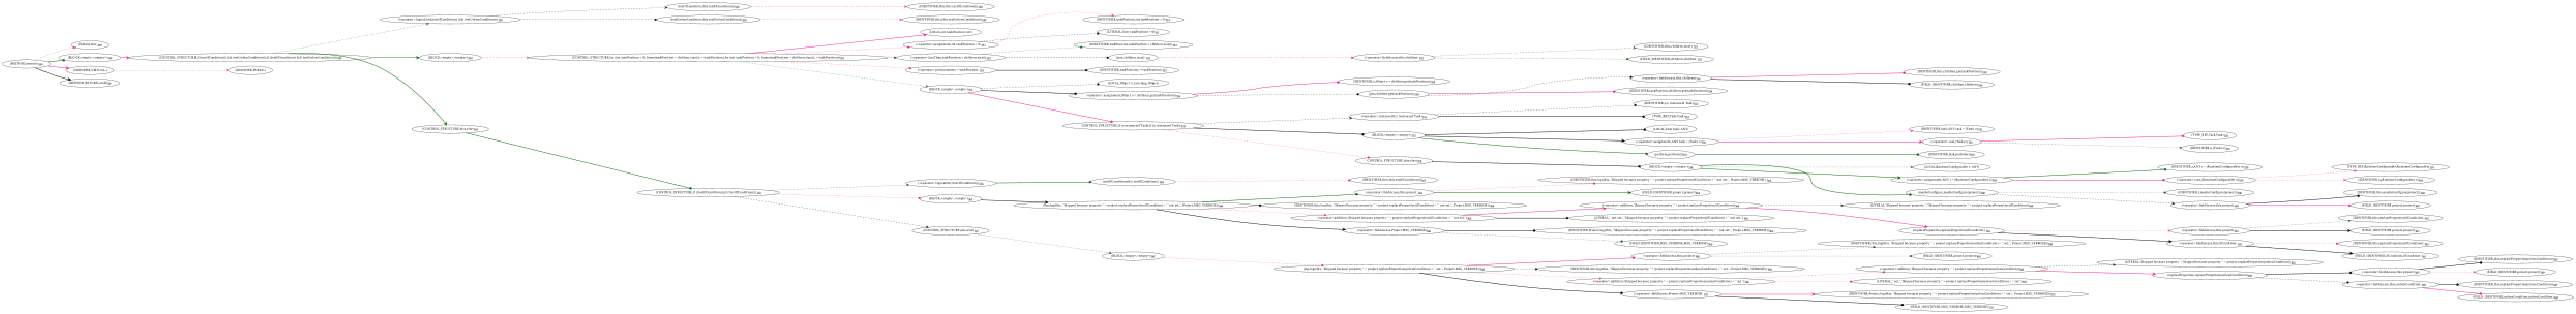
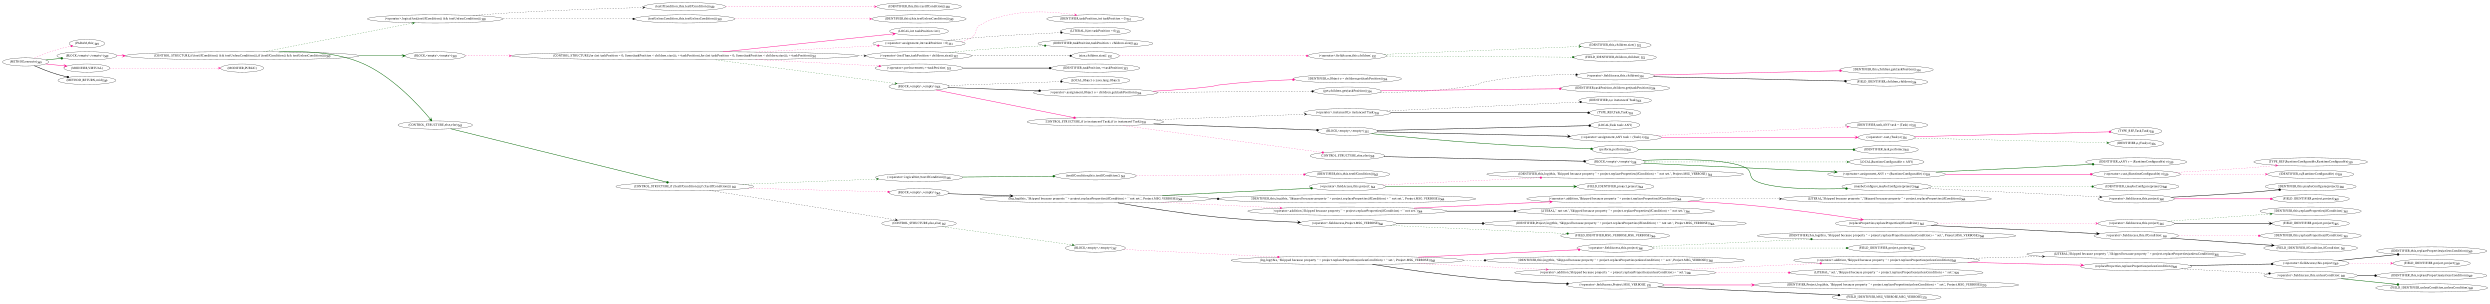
  digraph {
    fontname="PT Serif"
    rankdir=LR
    node [fontname="PT Serif"]
    edge [arrowhead=dot color=deeppink fontname="PT Serif" style=dashed]
    n1 [label=<(METHOD,execute)<SUB>349</SUB>>]
    n2 [label=<(PARAM,this)<SUB>349</SUB>>]
    n3 [label=<(BLOCK,&lt;empty&gt;,&lt;empty&gt;)<SUB>349</SUB>>]
    n4 [label=<(MODIFIER,VIRTUAL)>]
    n5 [label=<(METHOD_RETURN,void)<SUB>349</SUB>>]
    n6 [label=<(CONTROL_STRUCTURE,if (testIfCondition() &amp;&amp; testUnlessCondition()),if (testIfCondition() &amp;&amp; testUnlessCondition()))<SUB>350</SUB>>]
    n7 [label=<(MODIFIER,PUBLIC)>]
    n8 [label=<(&lt;operator&gt;.logicalAnd,testIfCondition() &amp;&amp; testUnlessCondition())<SUB>350</SUB>>]
    n9 [label=<(BLOCK,&lt;empty&gt;,&lt;empty&gt;)<SUB>350</SUB>>]
    n10 [label=<(CONTROL_STRUCTURE,else,else)<SUB>363</SUB>>]
    n11 [label=<(testIfCondition,this.testIfCondition())<SUB>350</SUB>>]
    n12 [label=<(testUnlessCondition,this.testUnlessCondition())<SUB>350</SUB>>]
    n13 [label=<(CONTROL_STRUCTURE,for (int taskPosition = 0; Some(taskPosition &lt; children.size()); ++taskPosition),for (int taskPosition = 0; Some(taskPosition &lt; children.size()); ++taskPosition))<SUB>351</SUB>>]
    n14 [label=<(CONTROL_STRUCTURE,if (!testIfCondition()),if (!testIfCondition()))<SUB>363</SUB>>]
    n15 [label=<(IDENTIFIER,this,this.testIfCondition())<SUB>350</SUB>>]
    n16 [label=<(IDENTIFIER,this,this.testUnlessCondition())<SUB>350</SUB>>]
    n17 [label=<(LOCAL,int taskPosition: int)>]
    n18 [label=<(&lt;operator&gt;.assignment,int taskPosition = 0)<SUB>351</SUB>>]
    n19 [label=<(&lt;operator&gt;.lessThan,taskPosition &lt; children.size())<SUB>352</SUB>>]
    n20 [label=<(&lt;operator&gt;.preIncrement,++taskPosition)<SUB>353</SUB>>]
    n21 [label=<(BLOCK,&lt;empty&gt;,&lt;empty&gt;)<SUB>353</SUB>>]
    n22 [label=<(IDENTIFIER,taskPosition,int taskPosition = 0)<SUB>351</SUB>>]
    n23 [label=<(LITERAL,0,int taskPosition = 0)<SUB>351</SUB>>]
    n24 [label=<(IDENTIFIER,taskPosition,taskPosition &lt; children.size())<SUB>352</SUB>>]
    n25 [label=<(size,children.size())<SUB>352</SUB>>]
    n26 [label=<(IDENTIFIER,taskPosition,++taskPosition)<SUB>353</SUB>>]
    n27 [label=<(LOCAL,Object o: java.lang.Object)>]
    n28 [label=<(&lt;operator&gt;.assignment,Object o = children.get(taskPosition))<SUB>354</SUB>>]
    n29 [label=<(CONTROL_STRUCTURE,if (o instanceof Task),if (o instanceof Task))<SUB>355</SUB>>]
    n30 [label=<(&lt;operator&gt;.fieldAccess,this.children)<SUB>352</SUB>>]
    n31 [label=<(IDENTIFIER,this,children.size())<SUB>352</SUB>>]
    n32 [label=<(FIELD_IDENTIFIER,children,children)<SUB>352</SUB>>]
    n33 [label=<(IDENTIFIER,o,Object o = children.get(taskPosition))<SUB>354</SUB>>]
    n34 [label=<(get,children.get(taskPosition))<SUB>354</SUB>>]
    n35 [label=<(&lt;operator&gt;.instanceOf,o instanceof Task)<SUB>355</SUB>>]
    n36 [label=<(BLOCK,&lt;empty&gt;,&lt;empty&gt;)<SUB>355</SUB>>]
    n37 [label=<(CONTROL_STRUCTURE,else,else)<SUB>358</SUB>>]
    n38 [label=<(&lt;operator&gt;.fieldAccess,this.children)<SUB>354</SUB>>]
    n39 [label=<(IDENTIFIER,taskPosition,children.get(taskPosition))<SUB>354</SUB>>]
    n40 [label=<(IDENTIFIER,this,children.get(taskPosition))<SUB>354</SUB>>]
    n41 [label=<(FIELD_IDENTIFIER,children,children)<SUB>354</SUB>>]
    n42 [label=<(IDENTIFIER,o,o instanceof Task)<SUB>355</SUB>>]
    n43 [label=<(TYPE_REF,Task,Task)<SUB>355</SUB>>]
    n44 [label=<(LOCAL,Task task: ANY)>]
    n45 [label=<(&lt;operator&gt;.assignment,ANY task = (Task) o)<SUB>356</SUB>>]
    n46 [label=<(perform,perform())<SUB>357</SUB>>]
    n47 [label=<(BLOCK,&lt;empty&gt;,&lt;empty&gt;)<SUB>358</SUB>>]
    n48 [label=<(IDENTIFIER,task,ANY task = (Task) o)<SUB>351</SUB>>]
    n49 [label=<(&lt;operator&gt;.cast,(Task) o)<SUB>356</SUB>>]
    n50 [label=<(IDENTIFIER,task,perform())<SUB>357</SUB>>]
    n51 [label=<(TYPE_REF,Task,Task)<SUB>356</SUB>>]
    n52 [label=<(IDENTIFIER,o,(Task) o)<SUB>356</SUB>>]
    n53 [label=<(LOCAL,RuntimeConfigurable r: ANY)>]
    n54 [label=<(&lt;operator&gt;.assignment,ANY r = (RuntimeConfigurable) o)<SUB>359</SUB>>]
    n55 [label=<(maybeConfigure,maybeConfigure(project))<SUB>360</SUB>>]
    n56 [label=<(IDENTIFIER,r,ANY r = (RuntimeConfigurable) o)<SUB>359</SUB>>]
    n57 [label=<(&lt;operator&gt;.cast,(RuntimeConfigurable) o)<SUB>359</SUB>>]
    n58 [label=<(IDENTIFIER,r,maybeConfigure(project))<SUB>360</SUB>>]
    n59 [label=<(&lt;operator&gt;.fieldAccess,this.project)<SUB>360</SUB>>]
    n60 [label=<(TYPE_REF,RuntimeConfigurable,RuntimeConfigurable)<SUB>359</SUB>>]
    n61 [label=<(IDENTIFIER,o,(RuntimeConfigurable) o)<SUB>359</SUB>>]
    n62 [label=<(IDENTIFIER,this,maybeConfigure(project))<SUB>368</SUB>>]
    n63 [label=<(FIELD_IDENTIFIER,project,project)<SUB>360</SUB>>]
    n64 [label=<(&lt;operator&gt;.logicalNot,!testIfCondition())<SUB>363</SUB>>]
    n65 [label=<(BLOCK,&lt;empty&gt;,&lt;empty&gt;)<SUB>363</SUB>>]
    n66 [label=<(CONTROL_STRUCTURE,else,else)<SUB>367</SUB>>]
    n67 [label=<(testIfCondition,this.testIfCondition())<SUB>363</SUB>>]
    n68 [label=<(log,log(this, &quot;Skipped because property '&quot; + project.replaceProperties(ifCondition) + &quot;' not set.&quot;, Project.MSG_VERBOSE))<SUB>364</SUB>>]
    n69 [label=<(BLOCK,&lt;empty&gt;,&lt;empty&gt;)<SUB>367</SUB>>]
    n70 [label=<(IDENTIFIER,this,this.testIfCondition())<SUB>363</SUB>>]
    n71 [label=<(&lt;operator&gt;.fieldAccess,this.project)<SUB>364</SUB>>]
    n72 [label=<(IDENTIFIER,this,log(this, &quot;Skipped because property '&quot; + project.replaceProperties(ifCondition) + &quot;' not set.&quot;, Project.MSG_VERBOSE))<SUB>364</SUB>>]
    n73 [label=<(&lt;operator&gt;.addition,&quot;Skipped because property '&quot; + project.replaceProperties(ifCondition) + &quot;' not set.&quot;)<SUB>364</SUB>>]
    n74 [label=<(&lt;operator&gt;.fieldAccess,Project.MSG_VERBOSE)<SUB>366</SUB>>]
    n75 [label=<(IDENTIFIER,this,log(this, &quot;Skipped because property '&quot; + project.replaceProperties(ifCondition) + &quot;' not set.&quot;, Project.MSG_VERBOSE))<SUB>364</SUB>>]
    n76 [label=<(FIELD_IDENTIFIER,project,project)<SUB>364</SUB>>]
    n77 [label=<(&lt;operator&gt;.addition,&quot;Skipped because property '&quot; + project.replaceProperties(ifCondition))<SUB>364</SUB>>]
    n78 [label=<(LITERAL,&quot;' not set.&quot;,&quot;Skipped because property '&quot; + project.replaceProperties(ifCondition) + &quot;' not set.&quot;)<SUB>366</SUB>>]
    n79 [label=<(IDENTIFIER,Project,log(this, &quot;Skipped because property '&quot; + project.replaceProperties(ifCondition) + &quot;' not set.&quot;, Project.MSG_VERBOSE))<SUB>366</SUB>>]
    n80 [label=<(FIELD_IDENTIFIER,MSG_VERBOSE,MSG_VERBOSE)<SUB>366</SUB>>]
    n81 [label=<(LITERAL,&quot;Skipped because property '&quot;,&quot;Skipped because property '&quot; + project.replaceProperties(ifCondition))<SUB>364</SUB>>]
    n82 [label=<(replaceProperties,replaceProperties(ifCondition))<SUB>365</SUB>>]
    n83 [label=<(&lt;operator&gt;.fieldAccess,this.project)<SUB>365</SUB>>]
    n84 [label=<(&lt;operator&gt;.fieldAccess,this.ifCondition)<SUB>365</SUB>>]
    n85 [label=<(IDENTIFIER,this,replaceProperties(ifCondition))<SUB>365</SUB>>]
    n86 [label=<(FIELD_IDENTIFIER,project,project)<SUB>365</SUB>>]
    n87 [label=<(IDENTIFIER,this,replaceProperties(ifCondition))<SUB>365</SUB>>]
    n88 [label=<(FIELD_IDENTIFIER,ifCondition,ifCondition)<SUB>365</SUB>>]
    n89 [label=<(log,log(this, &quot;Skipped because property '&quot; + project.replaceProperties(unlessCondition) + &quot;' set.&quot;, Project.MSG_VERBOSE))<SUB>368</SUB>>]
    n90 [label=<(&lt;operator&gt;.fieldAccess,this.project)<SUB>368</SUB>>]
    n91 [label=<(IDENTIFIER,this,log(this, &quot;Skipped because property '&quot; + project.replaceProperties(unlessCondition) + &quot;' set.&quot;, Project.MSG_VERBOSE))<SUB>368</SUB>>]
    n92 [label=<(&lt;operator&gt;.addition,&quot;Skipped because property '&quot; + project.replaceProperties(unlessCondition) + &quot;' set.&quot;)<SUB>368</SUB>>]
    n93 [label=<(&lt;operator&gt;.fieldAccess,Project.MSG_VERBOSE)<SUB>370</SUB>>]
    n94 [label=<(IDENTIFIER,this,log(this, &quot;Skipped because property '&quot; + project.replaceProperties(unlessCondition) + &quot;' set.&quot;, Project.MSG_VERBOSE))<SUB>368</SUB>>]
    n95 [label=<(FIELD_IDENTIFIER,project,project)<SUB>368</SUB>>]
    n96 [label=<(&lt;operator&gt;.addition,&quot;Skipped because property '&quot; + project.replaceProperties(unlessCondition))<SUB>368</SUB>>]
    n97 [label=<(LITERAL,&quot;' set.&quot;,&quot;Skipped because property '&quot; + project.replaceProperties(unlessCondition) + &quot;' set.&quot;)<SUB>370</SUB>>]
    n98 [label=<(IDENTIFIER,Project,log(this, &quot;Skipped because property '&quot; + project.replaceProperties(unlessCondition) + &quot;' set.&quot;, Project.MSG_VERBOSE))<SUB>370</SUB>>]
    n99 [label=<(FIELD_IDENTIFIER,MSG_VERBOSE,MSG_VERBOSE)<SUB>370</SUB>>]
    n100 [label=<(LITERAL,&quot;Skipped because property '&quot;,&quot;Skipped because property '&quot; + project.replaceProperties(unlessCondition))<SUB>368</SUB>>]
    n101 [label=<(replaceProperties,replaceProperties(unlessCondition))<SUB>369</SUB>>]
    n102 [label=<(&lt;operator&gt;.fieldAccess,this.project)<SUB>369</SUB>>]
    n103 [label=<(&lt;operator&gt;.fieldAccess,this.unlessCondition)<SUB>369</SUB>>]
    n104 [label=<(IDENTIFIER,this,replaceProperties(unlessCondition))<SUB>369</SUB>>]
    n105 [label=<(FIELD_IDENTIFIER,project,project)<SUB>369</SUB>>]
    n106 [label=<(IDENTIFIER,this,replaceProperties(unlessCondition))<SUB>369</SUB>>]
    n107 [label=<(FIELD_IDENTIFIER,unlessCondition,unlessCondition)<SUB>369</SUB>>]
    n1 -> n2
    n1 -> n3 [color=darkgreen style=bold]
    n1 -> n4 [arrowhead=vee style=bold]
-   n1 -> n5 [arrowhead=vee color=black style=bold]
+   n1 -> n5 [color=black style=bold]
    n3 -> n6 [arrowhead=vee style=bold]
    n4 -> n7 [arrowhead=vee]
    n6 -> n8 [arrowhead=vee color=darkgreen]
    n6 -> n9 [arrowhead=vee color=darkgreen style=bold]
    n6 -> n10 [arrowhead=vee color=darkgreen style=bold]
    n8 -> n11 [arrowhead=vee color=black]
    n8 -> n12 [color=black]
    n9 -> n13 [arrowhead=vee]
    n10 -> n14 [color=darkgreen style=bold]
    n11 -> n15 [arrowhead=vee]
    n12 -> n16 [arrowhead=vee]
    n13 -> n17 [arrowhead=vee style=bold]
    n13 -> n18
    n13 -> n19 [arrowhead=vee color=black]
    n13 -> n20
    n13 -> n21 [arrowhead=vee color=darkgreen]
    n14 -> n64 [arrowhead=vee color=darkgreen]
    n14 -> n65
    n14 -> n66 [arrowhead=vee color=black]
    n18 -> n22 [arrowhead=vee]
    n18 -> n23 [color=black]
    n19 -> n24 [color=darkgreen]
    n19 -> n25 [color=black]
    n20 -> n26 [color=black style=bold]
    n21 -> n27 [color=black]
    n21 -> n28 [color=black style=bold]
    n21 -> n29 [style=bold]
    n25 -> n30
    n28 -> n33 [style=bold]
    n28 -> n34 [color=black]
    n29 -> n35 [arrowhead=vee color=black]
    n29 -> n36 [color=black style=bold]
    n29 -> n37
    n30 -> n31 [arrowhead=vee color=darkgreen]
    n30 -> n32 [color=darkgreen]
    n34 -> n38 [color=black]
    n34 -> n39 [style=bold]
    n35 -> n42 [color=black]
    n35 -> n43 [color=black style=bold]
    n36 -> n44 [color=black style=bold]
    n36 -> n45 [arrowhead=vee color=black style=bold]
    n36 -> n46 [color=darkgreen style=bold]
    n37 -> n47 [color=black style=bold]
    n38 -> n40 [style=bold]
    n38 -> n41 [color=black style=bold]
    n45 -> n48 [arrowhead=vee]
    n45 -> n49 [arrowhead=vee style=bold]
    n46 -> n50 [color=darkgreen style=bold]
    n47 -> n53 [arrowhead=vee color=darkgreen]
    n47 -> n54 [arrowhead=vee color=darkgreen style=bold]
    n47 -> n55 [color=darkgreen style=bold]
    n49 -> n51 [style=bold]
    n49 -> n52 [arrowhead=vee color=darkgreen]
    n54 -> n56 [color=darkgreen style=bold]
    n54 -> n57 [style=bold]
    n55 -> n58 [color=darkgreen]
    n55 -> n59 [arrowhead=vee color=black]
    n57 -> n60 [arrowhead=vee]
    n57 -> n61 [arrowhead=vee]
    n59 -> n62 [color=black style=bold]
    n59 -> n63 [style=bold]
    n64 -> n67 [color=darkgreen style=bold]
    n65 -> n68 [arrowhead=vee color=black style=bold]
    n66 -> n69 [arrowhead=vee color=darkgreen]
    n67 -> n70
    n68 -> n71 [color=darkgreen style=bold]
    n68 -> n72 [color=black style=bold]
    n68 -> n73 [arrowhead=vee]
    n68 -> n74 [arrowhead=vee color=black style=bold]
    n69 -> n89
    n71 -> n75
    n71 -> n76 [arrowhead=vee color=darkgreen style=bold]
    n73 -> n77 [arrowhead=vee style=bold]
    n73 -> n78 [color=black style=bold]
    n74 -> n79 [color=black style=bold]
    n74 -> n80 [color=darkgreen]
    n77 -> n81 [arrowhead=vee color=black]
    n77 -> n82 [arrowhead=vee style=bold]
    n82 -> n83 [arrowhead=vee]
    n82 -> n84 [arrowhead=vee color=black style=bold]
    n83 -> n85 [arrowhead=vee color=darkgreen]
    n83 -> n86 [arrowhead=vee color=black style=bold]
    n84 -> n87
    n84 -> n88 [arrowhead=vee color=black style=bold]
    n89 -> n90 [style=bold]
    n89 -> n91 [color=black]
    n89 -> n92 [arrowhead=vee]
    n89 -> n93 [color=black style=bold]
    n90 -> n94 [color=darkgreen]
    n90 -> n95 [color=darkgreen]
    n92 -> n96
    n92 -> n97
    n93 -> n98 [arrowhead=vee style=bold]
    n93 -> n99 [color=black style=bold]
    n96 -> n100 [arrowhead=vee color=black]
    n96 -> n101 [arrowhead=vee style=bold]
    n101 -> n102 [color=black style=bold]
    n101 -> n103 [color=black]
    n102 -> n104 [color=black style=bold]
    n102 -> n105 [arrowhead=vee]
    n103 -> n106 [color=black style=bold]
-   n103 -> n107 [style=bold]
+   n103 -> n107 [color=darkgreen style=bold]
  }
